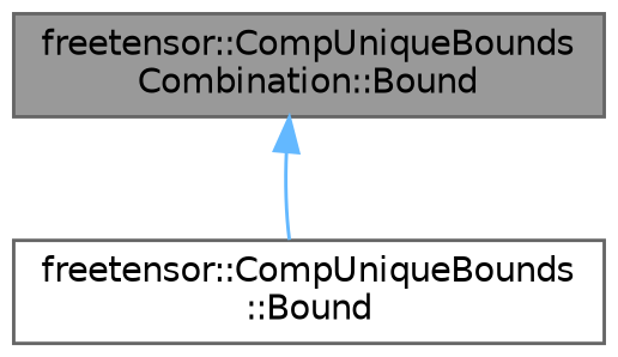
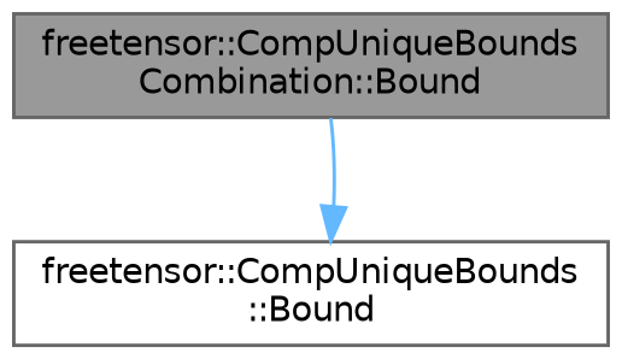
  digraph {
    node [color=gray40 fontname=Helvetica fontsize=10 shape=box style=filled]
    n1 [fillcolor=grey60 fontcolor=black height=0.2 label="freetensor::CompUniqueBounds\lCombination::Bound" width=0.4]
    n2 [fillcolor=white height=0.2 label="freetensor::CompUniqueBounds\l::Bound" width=0.4]
-   n1 -> n2 [color=steelblue1 dir=back fontname=Helvetica fontsize=10 labelfontname=Helvetica labelfontsize=10 style=solid]
+   n2 -> n1 [color=steelblue1 dir=back fontname=Helvetica fontsize=10 labelfontname=Helvetica labelfontsize=10 style=solid]
  }
